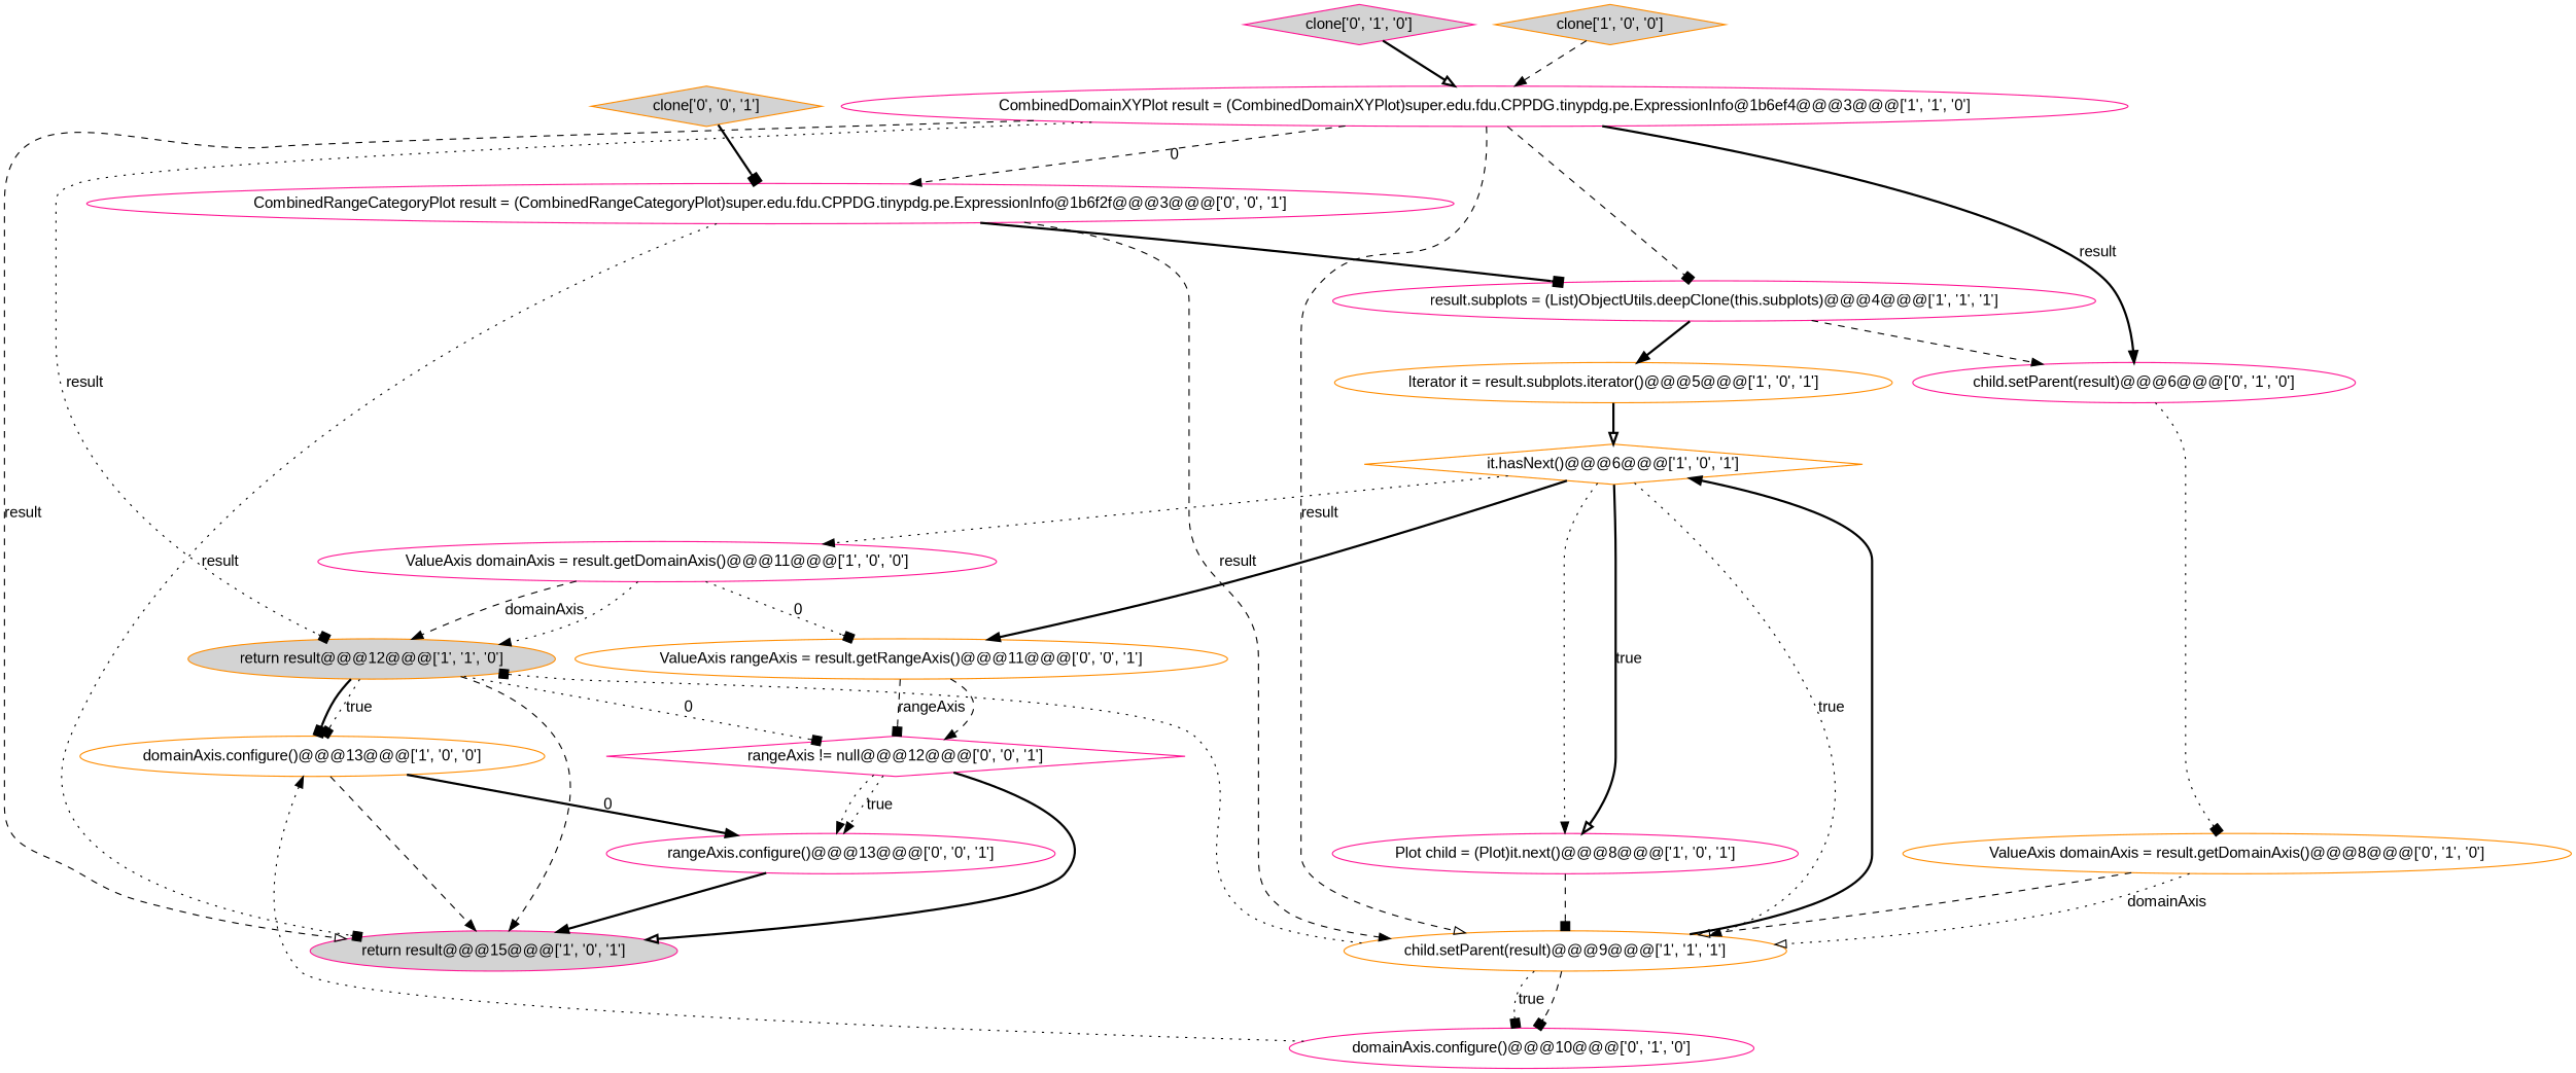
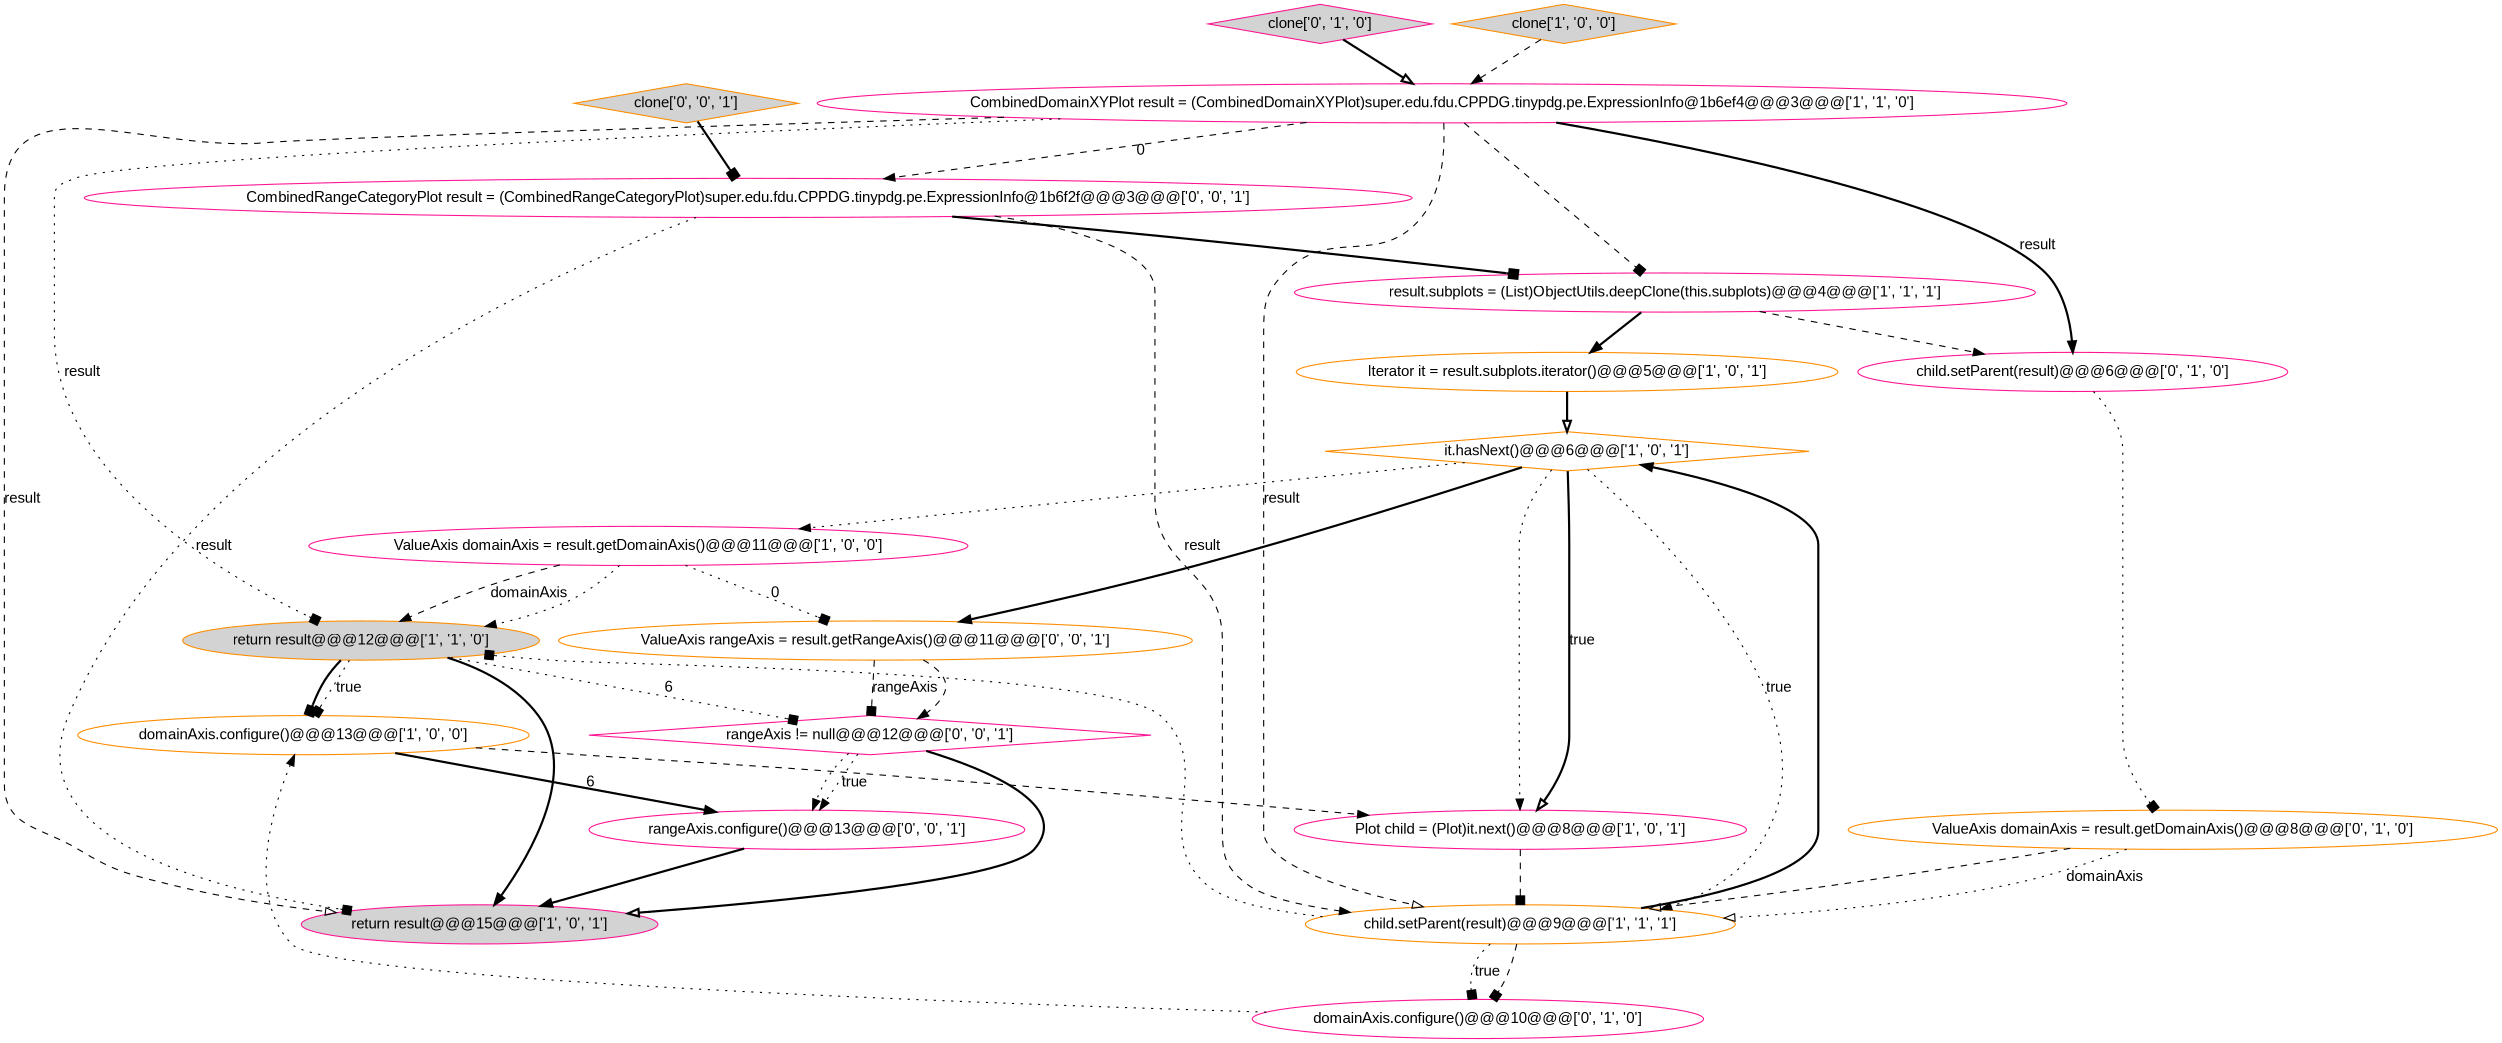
  digraph {
    fontname="Liberation Sans"
    node [color=deeppink fillcolor=white fontname="Liberation Sans" shape=ellipse style=filled]
    edge [arrowhead=normal fontname="Liberation Sans" style=dotted]
    n1 [color=darkorange label="it.hasNext()@@@6@@@['1', '0', '1']" shape=diamond]
    n2 [color=darkorange label="ValueAxis rangeAxis = result.getRangeAxis()@@@11@@@['0', '0', '1']"]
    n3 [label="ValueAxis domainAxis = result.getDomainAxis()@@@11@@@['1', '0', '0']"]
    n4 [color=darkorange label="child.setParent(result)@@@9@@@['1', '1', '1']"]
    n5 [label="Plot child = (Plot)it.next()@@@8@@@['1', '0', '1']"]
    n6 [label="rangeAxis != null@@@12@@@['0', '0', '1']" shape=diamond]
    n7 [color=darkorange fillcolor=lightgray label="return result@@@12@@@['1', '1', '0']"]
    n8 [label="domainAxis.configure()@@@10@@@['0', '1', '0']"]
    n9 [fillcolor=lightgray label="return result@@@15@@@['1', '0', '1']"]
    n10 [label="rangeAxis.configure()@@@13@@@['0', '0', '1']"]
    n11 [color=darkorange label="domainAxis.configure()@@@13@@@['1', '0', '0']"]
    n12 [label="CombinedRangeCategoryPlot result = (CombinedRangeCategoryPlot)super.edu.fdu.CPPDG.tinypdg.pe.ExpressionInfo@1b6f2f@@@3@@@['0', '0', '1']"]
    n13 [label="result.subplots = (List)ObjectUtils.deepClone(this.subplots)@@@4@@@['1', '1', '1']"]
    n14 [label="child.setParent(result)@@@6@@@['0', '1', '0']"]
    n15 [color=darkorange label="Iterator it = result.subplots.iterator()@@@5@@@['1', '0', '1']"]
    n16 [color=darkorange label="ValueAxis domainAxis = result.getDomainAxis()@@@8@@@['0', '1', '0']"]
    n17 [color=darkorange fillcolor=lightgray label="clone['0', '0', '1']" shape=diamond]
    n18 [label="CombinedDomainXYPlot result = (CombinedDomainXYPlot)super.edu.fdu.CPPDG.tinypdg.pe.ExpressionInfo@1b6ef4@@@3@@@['1', '1', '0']"]
    n19 [fillcolor=lightgray label="clone['0', '1', '0']" shape=diamond]
    n20 [color=darkorange fillcolor=lightgray label="clone['1', '0', '0']" shape=diamond]
    n1 -> n2 [style=bold]
    n1 -> n3
    n1 -> n4 [label=true]
    n1 -> n5
    n1 -> n5 [arrowhead=onormal label=true style=bold]
    n2 -> n6 [arrowhead=box label=rangeAxis style=dashed]
    n2 -> n6 [style=dashed]
    n3 -> n2 [arrowhead=box label=0]
    n3 -> n7 [label=domainAxis style=dashed]
    n3 -> n7
    n4 -> n1 [style=bold]
    n4 -> n7 [arrowhead=box]
    n4 -> n8 [arrowhead=box style=dashed]
    n4 -> n8 [arrowhead=box label=true]
    n5 -> n4 [arrowhead=box style=dashed]
    n6 -> n9 [arrowhead=onormal style=bold]
    n6 -> n10 [label=true]
    n6 -> n10
-   n7 -> n6 [arrowhead=box label=0]
-   n7 -> n9 [style=dashed]
+   n7 -> n6 [arrowhead=box label=6]
+   n7 -> n9 [style=bold]
    n7 -> n11 [arrowhead=box label=true]
    n7 -> n11 [arrowhead=box style=bold]
    n8 -> n11
    n10 -> n9 [style=bold]
-   n11 -> n9 [style=dashed]
-   n11 -> n10 [label=0 style=bold]
+   n11 -> n5 [style=dashed]
+   n11 -> n10 [label=6 style=bold]
    n12 -> n4 [label=result style=dashed]
    n12 -> n9 [arrowhead=box label=result]
    n12 -> n13 [arrowhead=box style=bold]
    n13 -> n14 [style=dashed]
    n13 -> n15 [style=bold]
    n14 -> n16 [arrowhead=box]
    n15 -> n1 [arrowhead=onormal style=bold]
    n16 -> n4 [arrowhead=onormal label=domainAxis]
    n16 -> n4 [arrowhead=onormal style=dashed]
    n17 -> n12 [arrowhead=box style=bold]
    n18 -> n4 [arrowhead=onormal label=result style=dashed]
    n18 -> n7 [arrowhead=box label=result]
    n18 -> n9 [arrowhead=onormal label=result style=dashed]
    n18 -> n12 [label=0 style=dashed]
    n18 -> n13 [arrowhead=box style=dashed]
    n18 -> n14 [label=result style=bold]
    n19 -> n18 [arrowhead=onormal style=bold]
    n20 -> n18 [style=dashed]
  }
